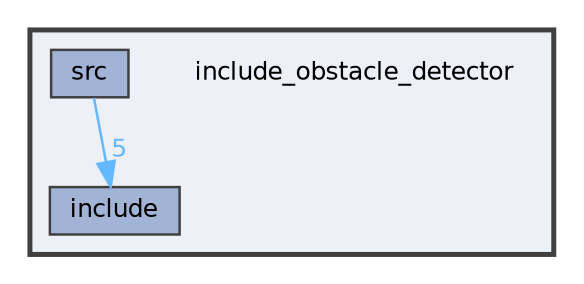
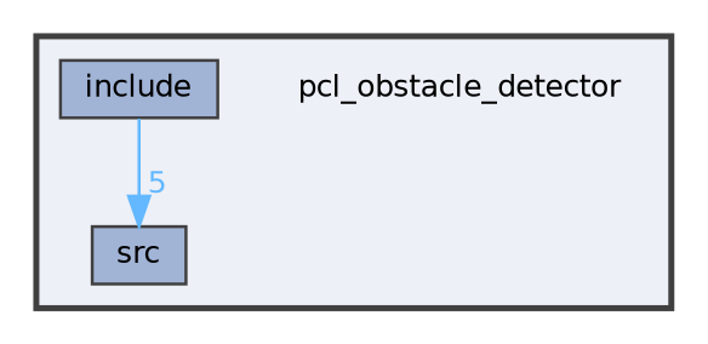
  digraph {
    compound=true
    node [fontname=Helvetica fontsize=10 shape=box color=grey25 fillcolor="#a2b4d6" style=filled]
-   n1 [height=0.2 label=include_obstacle_detector shape=plaintext width=0.4 color="" fillcolor="" style=""]
+   n1 [height=0.2 label=pcl_obstacle_detector shape=plaintext width=0.4 color="" fillcolor="" style=""]
    n2 [height=0.2 label=include width=0.4]
    n3 [height=0.2 label=src width=0.4]
    subgraph cluster_1 {
      bgcolor="#edf0f7"
      fontname=Helvetica
      fontsize=10
      pencolor=grey25
      style="filled,bold"
      n1
      n2
      n3
    }
-   n3 -> n2 [color=steelblue1 fontcolor=steelblue1 fontname=Helvetica fontsize=10 headlabel=5 labeldistance=1.5 labelfontname=Helvetica labelfontsize=10]
+   n2 -> n3 [color=steelblue1 fontcolor=steelblue1 fontname=Helvetica fontsize=10 headlabel=5 labeldistance=1.5 labelfontname=Helvetica labelfontsize=10]
  }
